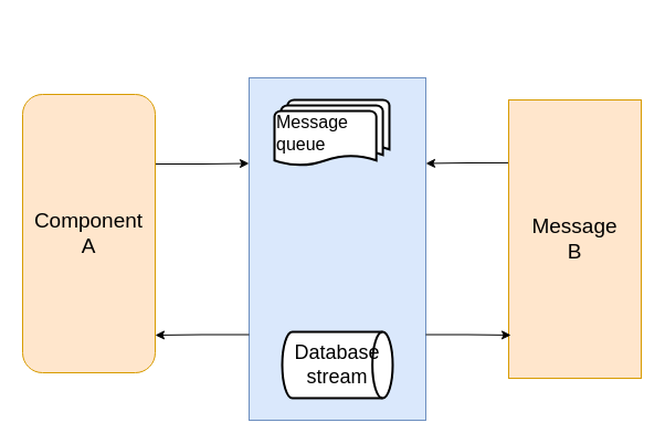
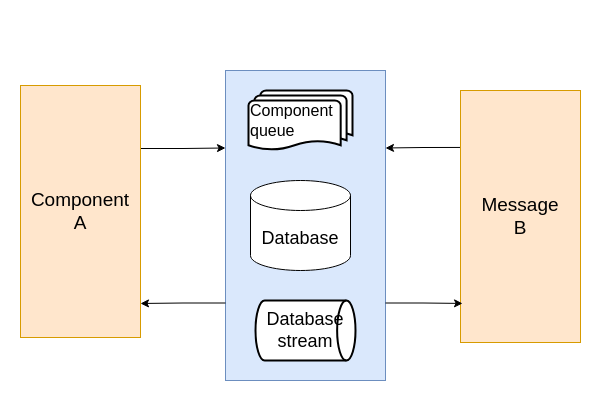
  <mxCell id="0" />
  <mxCell id="1" parent="0" />
  <mxCell id="2" style="edgeStyle=orthogonalEdgeStyle;rounded=0;orthogonalLoop=1;jettySize=auto;html=1;exitX=1;exitY=0.25;exitDx=0;exitDy=0;entryX=0;entryY=0.25;entryDx=0;entryDy=0;" edge="1" parent="1" source="3" target="4"><mxGeometry relative="1" as="geometry" /></mxCell>
- <mxCell id="3" value="&lt;div&gt;&lt;font style=&quot;font-size: 19px;&quot;&gt;Component&lt;/font&gt;&lt;/div&gt;&lt;div&gt;&lt;font style=&quot;font-size: 19px;&quot;&gt;A&lt;/font&gt;&lt;/div&gt;" style="whiteSpace=wrap;html=1;fillColor=#ffe6cc;strokeColor=#d79b00;rounded=1;" vertex="1" parent="1"><mxGeometry x="20" y="85" width="120" height="252" as="geometry" /></mxCell>
+ <mxCell id="3" value="&lt;div&gt;&lt;font style=&quot;font-size: 19px;&quot;&gt;Component&lt;/font&gt;&lt;/div&gt;&lt;div&gt;&lt;font style=&quot;font-size: 19px;&quot;&gt;A&lt;/font&gt;&lt;/div&gt;" style="rounded=0;whiteSpace=wrap;html=1;fillColor=#ffe6cc;strokeColor=#d79b00;" vertex="1" parent="1"><mxGeometry x="20" y="85" width="120" height="252" as="geometry" /></mxCell>
  <mxCell id="4" value="" style="rounded=0;whiteSpace=wrap;html=1;fillColor=#dae8fc;strokeColor=#6c8ebf;" vertex="1" parent="1"><mxGeometry x="225" y="70" width="160" height="310" as="geometry" /></mxCell>
- <mxCell id="6" value="&lt;div align=&quot;left&quot; style=&quot;font-size: 16px;&quot;&gt;&lt;font style=&quot;font-size: 16px;&quot;&gt;Message&lt;/font&gt;&lt;/div&gt;&lt;div align=&quot;left&quot; style=&quot;font-size: 16px;&quot;&gt;&lt;font style=&quot;font-size: 16px;&quot;&gt;queue&lt;/font&gt;&lt;/div&gt;" style="strokeWidth=2;html=1;shape=mxgraph.flowchart.multi-document;whiteSpace=wrap;align=left;" vertex="1" parent="1"><mxGeometry x="248" y="90" width="104" height="60" as="geometry" /></mxCell>
+ <mxCell id="5" value="&lt;div style=&quot;font-size: 13px;&quot;&gt;&lt;font style=&quot;font-size: 18px;&quot;&gt;Database&lt;/font&gt;&lt;/div&gt;" style="shape=cylinder3;whiteSpace=wrap;html=1;boundedLbl=1;backgroundOutline=1;size=15;" vertex="1" parent="1"><mxGeometry x="250" y="180" width="100" height="90" as="geometry" /></mxCell>
+ <mxCell id="6" value="&lt;div align=&quot;left&quot; style=&quot;font-size: 16px;&quot;&gt;&lt;font style=&quot;font-size: 16px;&quot;&gt;Component&lt;/font&gt;&lt;/div&gt;&lt;div align=&quot;left&quot; style=&quot;font-size: 16px;&quot;&gt;&lt;font style=&quot;font-size: 16px;&quot;&gt;queue&lt;/font&gt;&lt;/div&gt;" style="strokeWidth=2;html=1;shape=mxgraph.flowchart.multi-document;whiteSpace=wrap;align=left;" vertex="1" parent="1"><mxGeometry x="248" y="90" width="104" height="60" as="geometry" /></mxCell>
  <mxCell id="7" value="&lt;div align=&quot;left&quot; style=&quot;font-size: 18px;&quot;&gt;&lt;font style=&quot;font-size: 18px;&quot;&gt;Database&lt;/font&gt;&lt;/div&gt;&lt;div style=&quot;font-size: 18px;&quot;&gt;&lt;font style=&quot;font-size: 18px;&quot;&gt;stream&lt;font style=&quot;font-size: 18px;&quot;&gt;&lt;br&gt;&lt;/font&gt;&lt;/font&gt;&lt;/div&gt;" style="strokeWidth=2;html=1;shape=mxgraph.flowchart.direct_data;whiteSpace=wrap;" vertex="1" parent="1"><mxGeometry x="255" y="300" width="100" height="60" as="geometry" /></mxCell>
  <mxCell id="8" value="" style="shape=image;html=1;verticalAlign=top;verticalLabelPosition=bottom;labelBackgroundColor=#ffffff;imageAspect=0;aspect=fixed;image=https://cdn4.iconfinder.com/data/icons/aiga-symbol-signs/444/aiga_information-128.png;rotation=20;imageBackground=none;" vertex="1" parent="1"><mxGeometry x="352" y="20" width="88" height="88" as="geometry" /></mxCell>
  <mxCell id="9" style="edgeStyle=orthogonalEdgeStyle;rounded=0;orthogonalLoop=1;jettySize=auto;html=1;exitX=0;exitY=0.75;exitDx=0;exitDy=0;entryX=1;entryY=0.865;entryDx=0;entryDy=0;entryPerimeter=0;" edge="1" parent="1" source="4" target="3"><mxGeometry relative="1" as="geometry" /></mxCell>
  <mxCell id="10" style="edgeStyle=orthogonalEdgeStyle;rounded=0;orthogonalLoop=1;jettySize=auto;html=1;entryX=1;entryY=0.25;entryDx=0;entryDy=0;exitX=0.008;exitY=0.226;exitDx=0;exitDy=0;exitPerimeter=0;" edge="1" parent="1" source="11" target="4"><mxGeometry relative="1" as="geometry"><mxPoint x="450" y="148" as="sourcePoint" /></mxGeometry></mxCell>
  <mxCell id="11" value="&lt;div&gt;&lt;font style=&quot;font-size: 19px;&quot;&gt;Message&lt;/font&gt;&lt;/div&gt;&lt;div&gt;&lt;font style=&quot;font-size: 19px;&quot;&gt;B&lt;/font&gt;&lt;/div&gt;" style="rounded=0;whiteSpace=wrap;html=1;fillColor=#ffe6cc;strokeColor=#d79b00;" vertex="1" parent="1"><mxGeometry x="460" y="90" width="120" height="252" as="geometry" /></mxCell>
  <mxCell id="12" style="edgeStyle=orthogonalEdgeStyle;rounded=0;orthogonalLoop=1;jettySize=auto;html=1;exitX=1;exitY=0.75;exitDx=0;exitDy=0;entryX=0.017;entryY=0.845;entryDx=0;entryDy=0;entryPerimeter=0;" edge="1" parent="1" source="4" target="11"><mxGeometry relative="1" as="geometry" /></mxCell>
